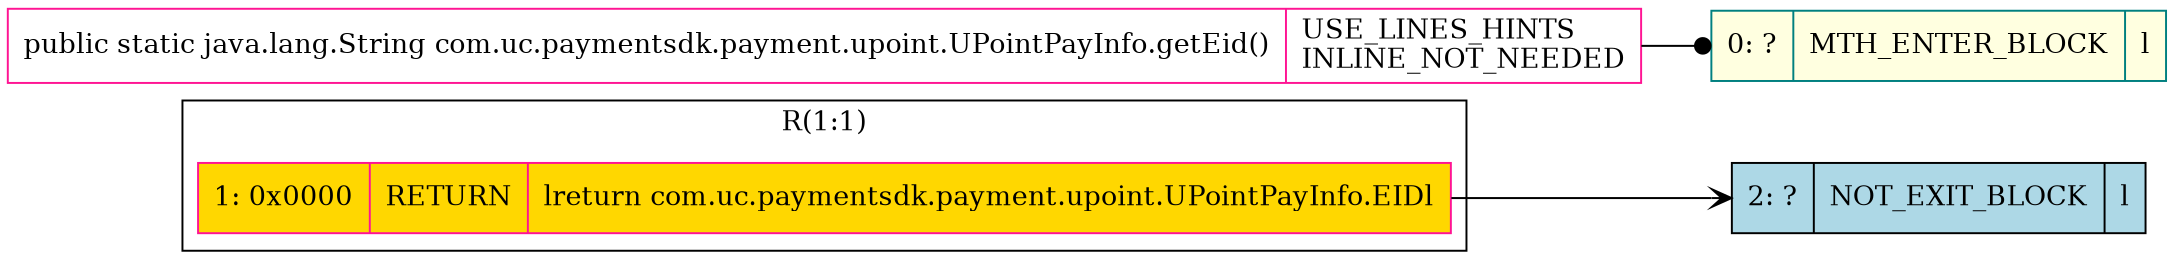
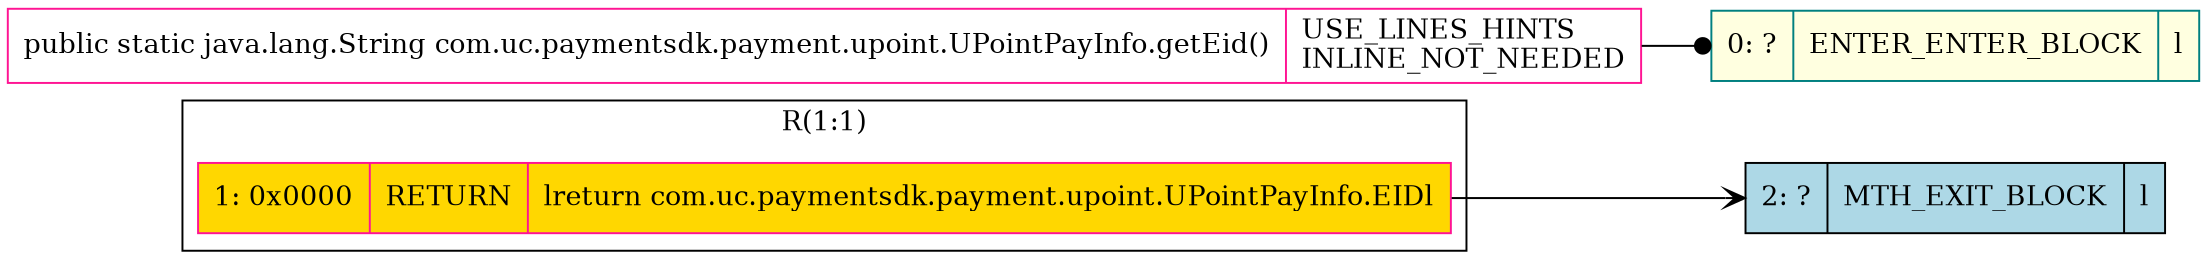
  digraph {
    rankdir=LR
    node [color=deeppink shape=record style=filled]
    n1 [fillcolor=gold label="{1\:\ 0x0000|RETURN\l|lreturn com.uc.paymentsdk.payment.upoint.UPointPayInfo.EIDl}"]
-   n2 [color=black fillcolor=lightblue label="{2\:\ ?|NOT_EXIT_BLOCK\l|l}"]
-   n3 [color=teal fillcolor=lightyellow label="{0\:\ ?|MTH_ENTER_BLOCK\l|l}"]
+   n2 [color=black fillcolor=lightblue label="{2\:\ ?|MTH_EXIT_BLOCK\l|l}"]
+   n3 [color=teal fillcolor=lightyellow label="{0\:\ ?|ENTER_ENTER_BLOCK\l|l}"]
    n4 [fillcolor=white label="{public static java.lang.String com.uc.paymentsdk.payment.upoint.UPointPayInfo.getEid()  | USE_LINES_HINTS\lINLINE_NOT_NEEDED\l}"]
    subgraph cluster_1 {
      label="R(1:1)"
      n1
    }
    n1 -> n2 [arrowhead=vee]
    n4 -> n3 [arrowhead=dot]
  }
